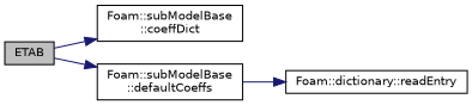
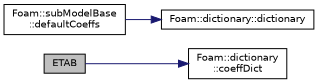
  digraph {
    rankdir=LR
    node [color=black fontname=Helvetica fontsize=10 shape=record]
    edge [color=midnightblue fontname=Helvetica fontsize=10 labelfontname=Helvetica labelfontsize=10 style=solid]
    n1 [fillcolor=grey75 fontcolor=black height=0.2 label=ETAB style=filled width=0.4]
-   n2 [height=0.2 label="Foam::subModelBase\l::coeffDict" width=0.4]
+   n2 [height=0.2 label="Foam::dictionary\l::coeffDict" width=0.4]
    n3 [height=0.2 label="Foam::subModelBase\l::defaultCoeffs" width=0.4]
-   n4 [height=0.2 label="Foam::dictionary::readEntry" width=0.4]
+   n4 [height=0.2 label="Foam::dictionary::dictionary" width=0.4]
    n1 -> n2
-   n1 -> n3
    n3 -> n4
  }
